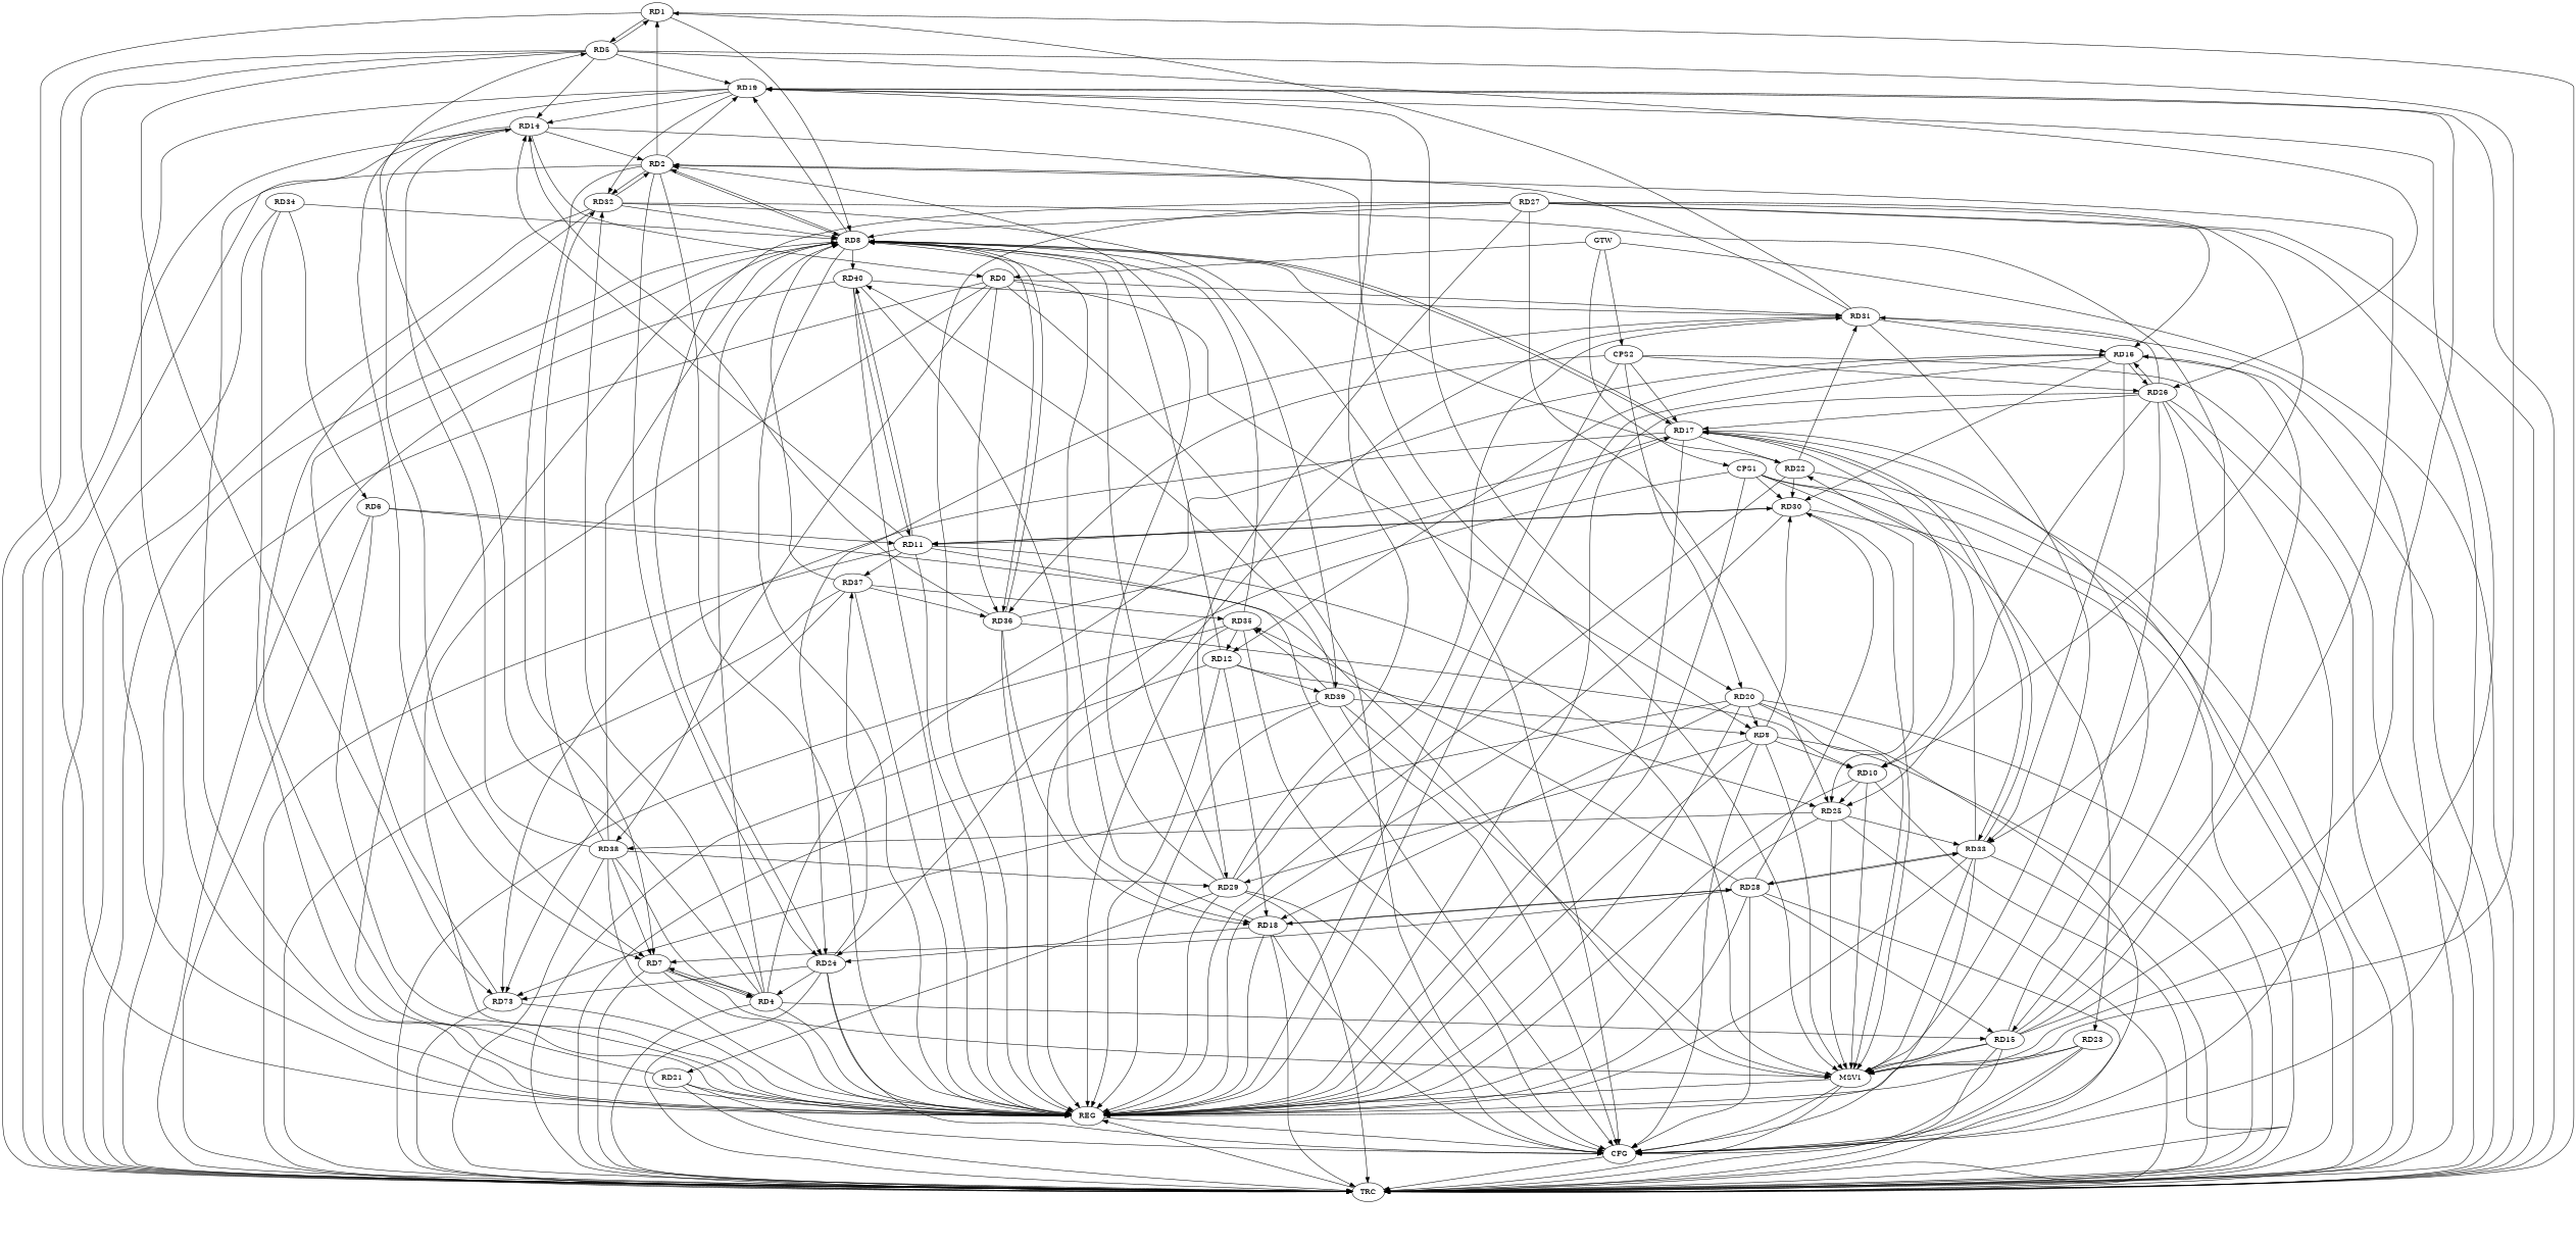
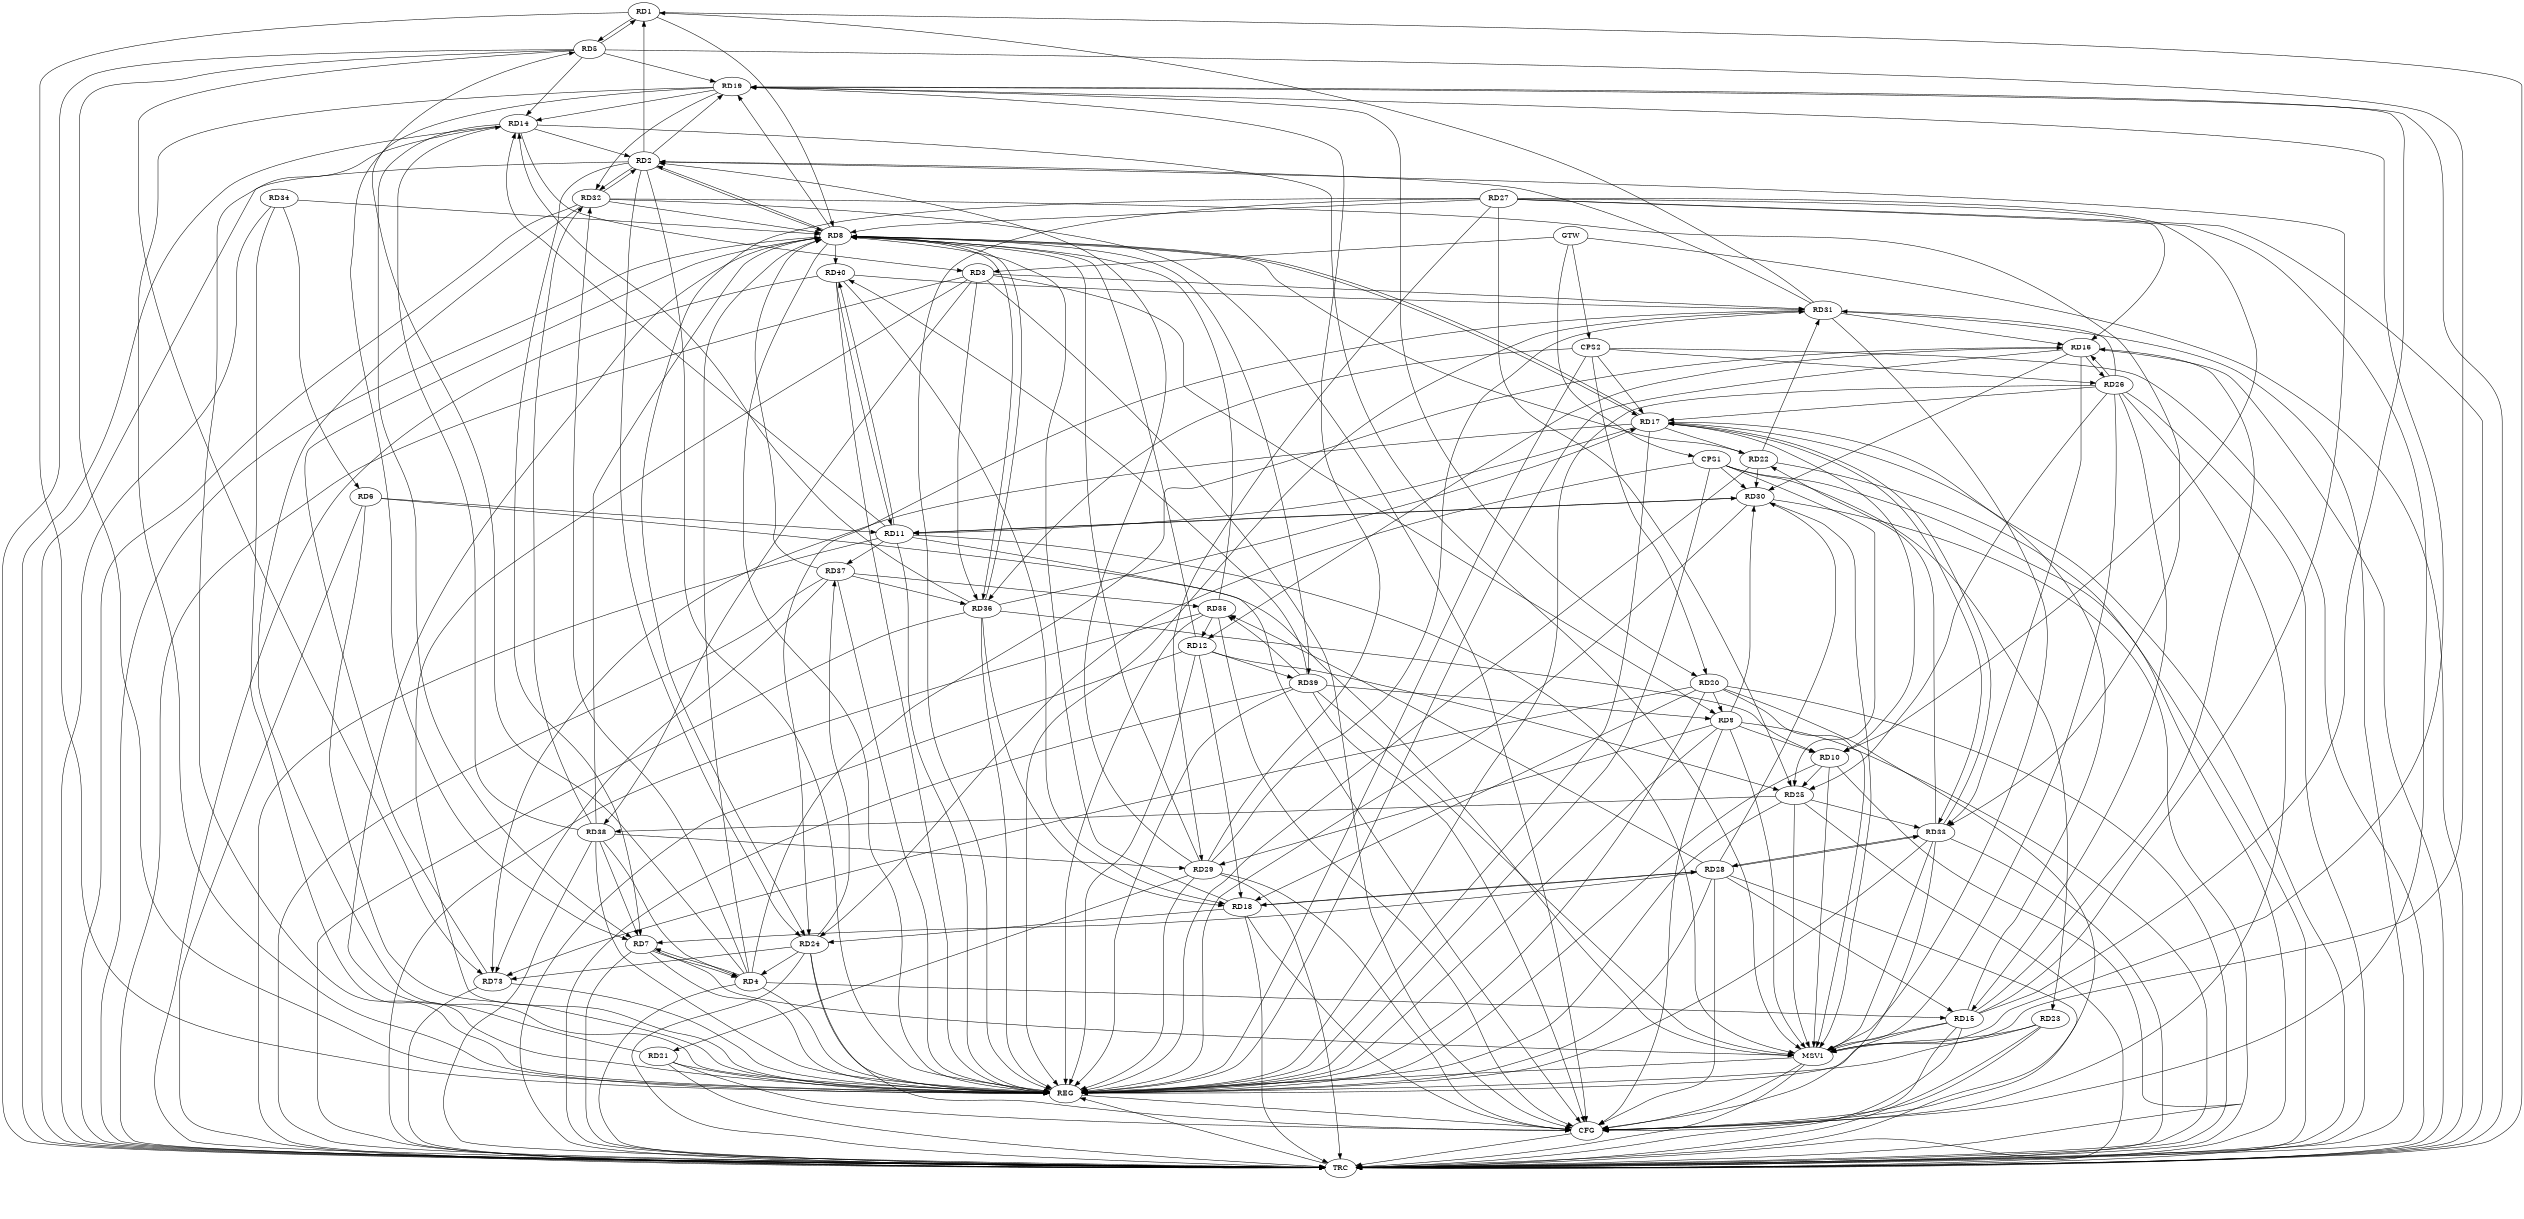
  strict digraph {
    n1 [label=RD1]
    n2 [label=RD5]
    n3 [label=RD8]
    n4 [label=REG]
    n5 [label=TRC]
    n6 [label=RD19]
    n7 [label=RD14]
    n8 [label=RD73]
    n9 [label=RD26]
    n10 [label=MSV1]
    n11 [label=RD2]
    n12 [label=RD36]
    n13 [label=RD17]
    n14 [label=RD39]
    n15 [label=RD40]
    n16 [label=CFG]
    n17 [label=RD7]
    n18 [label=RD24]
    n19 [label=RD32]
    n20 [label=RD4]
    n21 [label=RD20]
    n22 [label=RD37]
    n23 [label=RD33]
-   n24 [label=RD0]
+   n24 [label=RD3]
    n25 [label=RD9]
    n26 [label=RD31]
    n27 [label=RD38]
    n28 [label=RD10]
    n29 [label=RD29]
    n30 [label=RD30]
    n31 [label=RD16]
    n32 [label=RD18]
    n33 [label=RD15]
    n34 [label=RD12]
    n35 [label=RD25]
    n36 [label=RD6]
    n37 [label=RD11]
    n38 [label=RD22]
    n39 [label=RD35]
    n40 [label=RD21]
    n41 [label=RD28]
    n42 [label=RD23]
    n43 [label=RD27]
    n44 [label=RD34]
    n45 [label=CPS1]
    n46 [label=CPS2]
    n47 [label=GTW]
    n1 -> n2
    n1 -> n3
    n1 -> n4
    n1 -> n5
    n2 -> n1
    n2 -> n4
    n2 -> n5
    n2 -> n6
    n2 -> n7
    n2 -> n8
-   n2 -> n9
    n2 -> n10
    n3 -> n4
    n3 -> n5
    n3 -> n6
    n3 -> n11
    n3 -> n12
    n3 -> n13
    n3 -> n14
    n3 -> n15
    n4 -> n16
    n5 -> n4
    n6 -> n4
    n6 -> n5
    n6 -> n7
    n6 -> n10
    n6 -> n17
    n6 -> n19
    n6 -> n21
    n7 -> n4
    n7 -> n5
    n7 -> n10
    n7 -> n11
    n7 -> n17
    n7 -> n24
    n8 -> n3
    n8 -> n4
    n8 -> n5
    n9 -> n4
    n9 -> n5
    n9 -> n10
    n9 -> n13
    n9 -> n16
    n9 -> n26
    n9 -> n31
    n9 -> n33
    n9 -> n35
    n10 -> n4
    n10 -> n5
    n10 -> n16
    n11 -> n1
    n11 -> n3
    n11 -> n4
    n11 -> n5
    n11 -> n6
    n11 -> n17
    n11 -> n18
    n11 -> n19
    n12 -> n3
    n12 -> n4
+   n12 -> n5
    n12 -> n7
    n12 -> n13
    n12 -> n28
    n12 -> n32
    n13 -> n3
    n13 -> n4
    n13 -> n5
    n13 -> n8
    n13 -> n23
    n13 -> n28
    n13 -> n37
    n13 -> n38
    n14 -> n4
    n14 -> n5
    n14 -> n10
    n14 -> n15
    n14 -> n16
    n14 -> n25
    n14 -> n39
    n15 -> n4
    n15 -> n5
    n15 -> n26
    n15 -> n32
    n15 -> n37
    n16 -> n5
    n17 -> n4
    n17 -> n5
    n17 -> n10
    n17 -> n20
    n18 -> n4
    n18 -> n5
    n18 -> n8
    n18 -> n16
    n18 -> n20
    n18 -> n22
    n19 -> n3
    n19 -> n4
    n19 -> n5
    n19 -> n11
    n19 -> n16
    n19 -> n23
    n20 -> n2
    n20 -> n3
    n20 -> n4
    n20 -> n5
    n20 -> n17
    n20 -> n19
    n20 -> n31
    n20 -> n33
    n21 -> n4
    n21 -> n5
    n21 -> n8
    n21 -> n10
    n21 -> n16
    n21 -> n25
    n21 -> n32
    n22 -> n3
    n22 -> n4
    n22 -> n5
    n22 -> n8
    n22 -> n12
    n22 -> n39
    n23 -> n4
    n23 -> n5
    n23 -> n10
    n23 -> n13
    n23 -> n16
    n23 -> n38
    n23 -> n41
    n24 -> n4
    n24 -> n5
    n24 -> n12
    n24 -> n16
    n24 -> n25
    n24 -> n26
    n24 -> n27
    n25 -> n4
    n25 -> n5
    n25 -> n10
    n25 -> n16
    n25 -> n28
    n25 -> n29
    n25 -> n30
    n26 -> n1
    n26 -> n4
    n26 -> n5
    n26 -> n10
    n26 -> n11
    n26 -> n18
    n26 -> n31
    n27 -> n3
    n27 -> n4
    n27 -> n5
    n27 -> n7
    n27 -> n17
    n27 -> n19
    n27 -> n20
    n27 -> n29
    n28 -> n4
    n28 -> n5
    n28 -> n10
    n28 -> n35
    n29 -> n3
    n29 -> n4
    n29 -> n5
    n29 -> n6
    n29 -> n11
    n29 -> n16
    n29 -> n26
    n29 -> n40
    n30 -> n4
    n30 -> n5
    n30 -> n10
    n30 -> n37
    n31 -> n4
    n31 -> n5
    n31 -> n9
    n31 -> n23
    n31 -> n30
    n31 -> n34
    n32 -> n3
-   n32 -> n4
    n32 -> n5
    n32 -> n16
    n32 -> n18
    n32 -> n41
    n33 -> n4
    n33 -> n5
    n33 -> n6
    n33 -> n10
    n33 -> n11
    n33 -> n13
    n33 -> n16
    n33 -> n31
    n34 -> n3
    n34 -> n4
    n34 -> n5
    n34 -> n14
    n34 -> n32
    n34 -> n35
    n35 -> n4
    n35 -> n5
    n35 -> n10
    n35 -> n23
    n35 -> n27
    n36 -> n4
    n36 -> n5
    n36 -> n10
    n36 -> n37
    n37 -> n4
    n37 -> n5
    n37 -> n7
    n37 -> n10
    n37 -> n15
    n37 -> n16
    n37 -> n22
    n37 -> n30
    n38 -> n3
    n38 -> n4
    n38 -> n5
    n38 -> n26
    n38 -> n30
    n39 -> n3
    n39 -> n4
    n39 -> n5
    n39 -> n16
    n39 -> n34
    n40 -> n3
    n40 -> n4
    n40 -> n5
    n40 -> n16
    n41 -> n4
    n41 -> n5
    n41 -> n16
    n41 -> n17
    n41 -> n23
    n41 -> n30
    n41 -> n32
    n41 -> n33
    n41 -> n39
    n42 -> n4
    n42 -> n5
    n42 -> n10
    n42 -> n16
    n43 -> n3
    n43 -> n4
    n43 -> n5
    n43 -> n16
    n43 -> n18
    n43 -> n28
    n43 -> n29
    n43 -> n31
    n43 -> n35
    n44 -> n3
    n44 -> n4
    n44 -> n5
    n44 -> n36
    n45 -> n4
    n45 -> n5
    n45 -> n18
    n45 -> n30
    n45 -> n35
    n45 -> n42
    n46 -> n4
    n46 -> n5
    n46 -> n9
    n46 -> n12
    n46 -> n13
    n46 -> n21
    n47 -> n5
    n47 -> n24
    n47 -> n45
    n47 -> n46
  }
